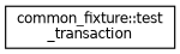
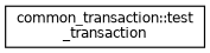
  digraph {
    rankdir=LR
-   n1 [color=black fillcolor=white fontname=Helvetica fontsize=10 height=0.2 label="common_fixture::test\l_transaction" shape=record style=filled width=0.4]
+   n1 [color=black fillcolor=white fontname=Helvetica fontsize=10 height=0.2 label="common_transaction::test\l_transaction" shape=record style=filled width=0.4]
  }
